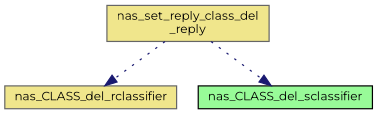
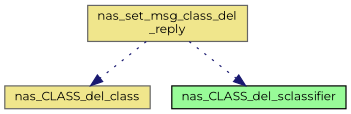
  digraph {
    fontname=Montserrat
    rankdir=TB
    node [color=gray40 fillcolor=khaki fontname=Montserrat fontsize=10 shape=record style=filled]
    edge [color=midnightblue fontname=Montserrat fontsize=10 labelfontname=Helvetica labelfontsize=10 style=dotted]
-   n1 [fontcolor=black height=0.2 label="nas_set_reply_class_del\l_reply" width=0.4]
-   n2 [height=0.2 label=nas_CLASS_del_rclassifier width=0.4]
+   n1 [fontcolor=black height=0.2 label="nas_set_msg_class_del\l_reply" width=0.4]
+   n2 [height=0.2 label=nas_CLASS_del_class width=0.4]
    n3 [color=black fillcolor=palegreen height=0.2 label=nas_CLASS_del_sclassifier width=0.4]
    n1 -> n2
    n1 -> n3
  }
